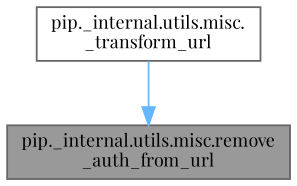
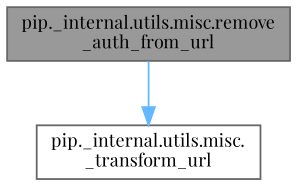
  digraph {
    rankdir=TB
    fontname="Playfair Display"
    node [fontname="Playfair Display" fontsize=10 shape=box style=filled]
    n1 [color=gray40 fillcolor=grey60 fontcolor=black height=0.2 label="pip._internal.utils.misc.remove\l_auth_from_url" width=0.4]
    n2 [color=grey40 fillcolor=white height=0.2 label="pip._internal.utils.misc.\l_transform_url" width=0.4]
-   n2 -> n1 [color=steelblue1 fontname="Playfair Display" fontsize=10 labelfontname=Helvetica labelfontsize=10 style=solid]
+   n1 -> n2 [color=steelblue1 fontname="Playfair Display" fontsize=10 labelfontname=Helvetica labelfontsize=10 style=solid]
  }
